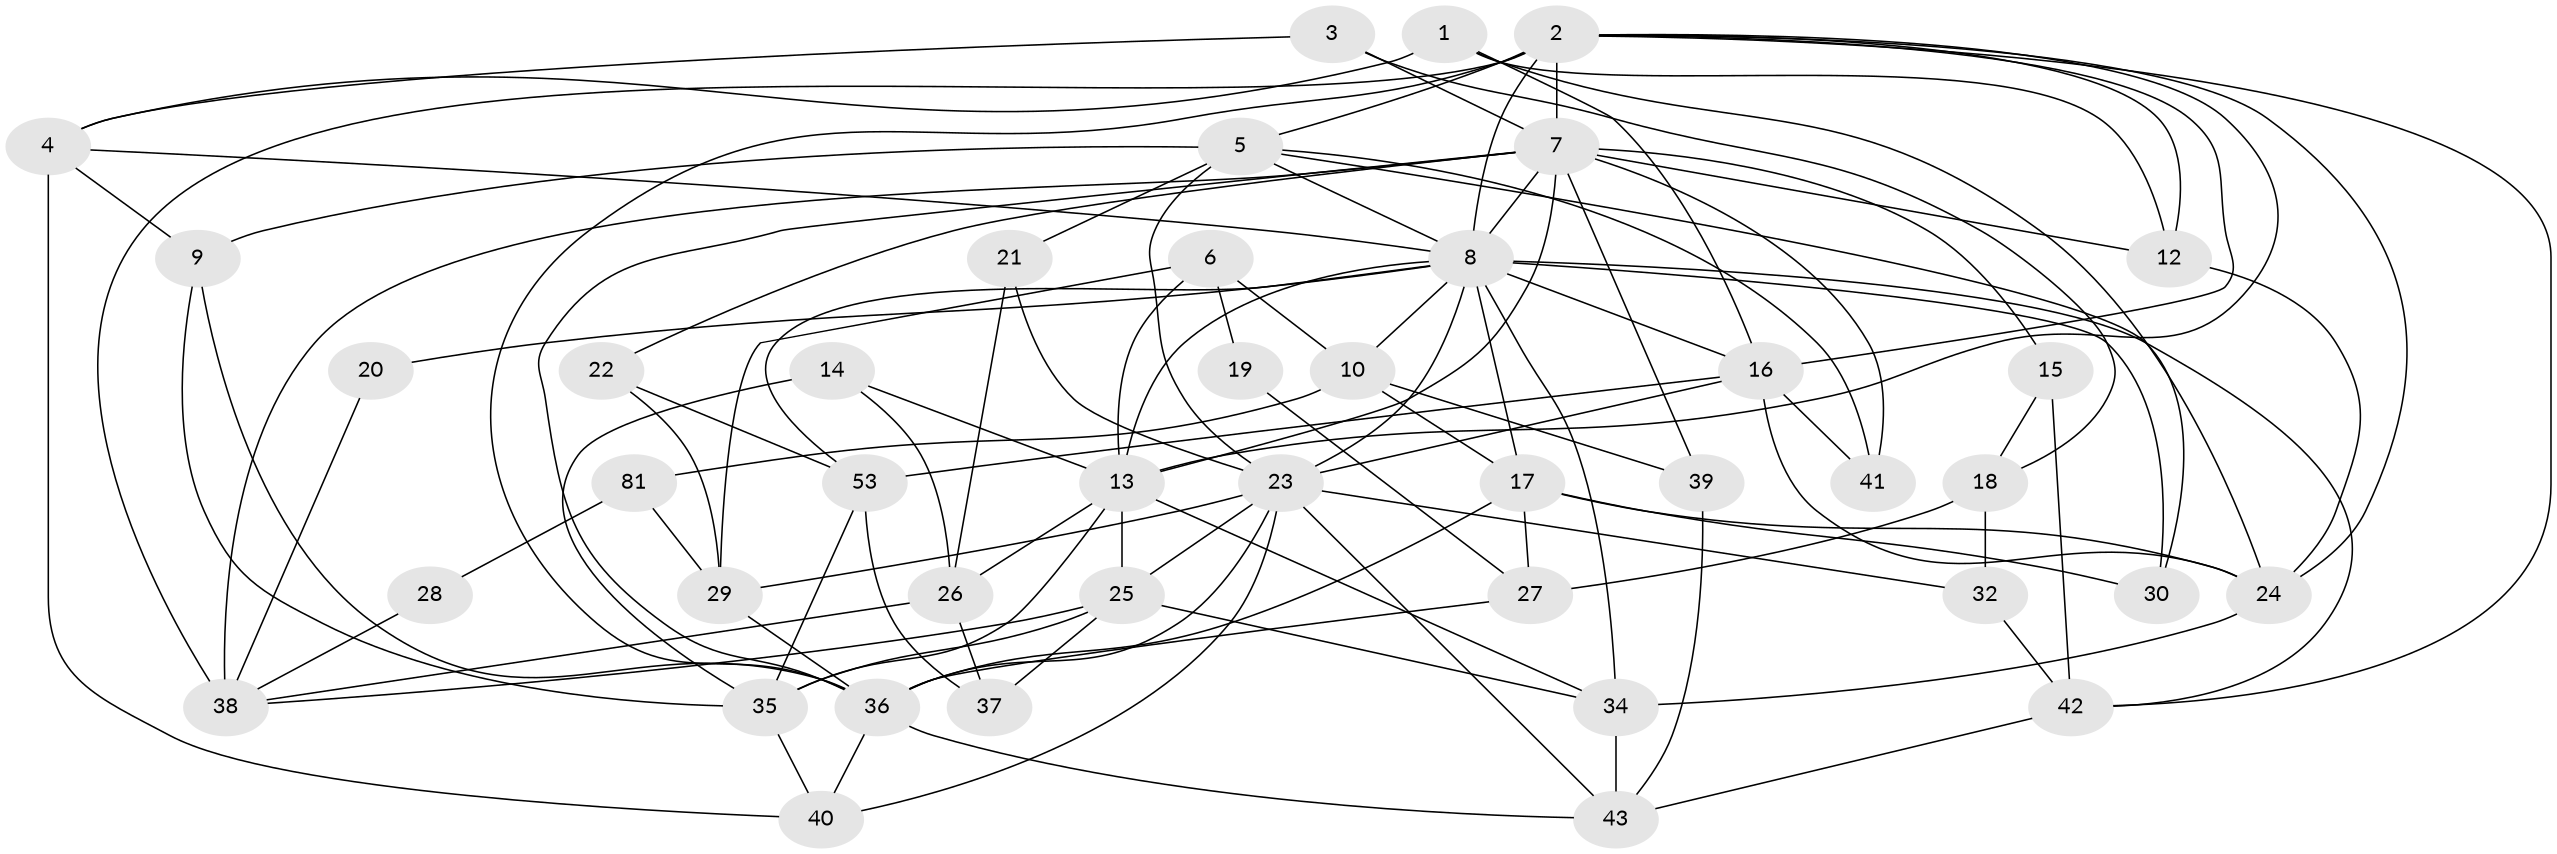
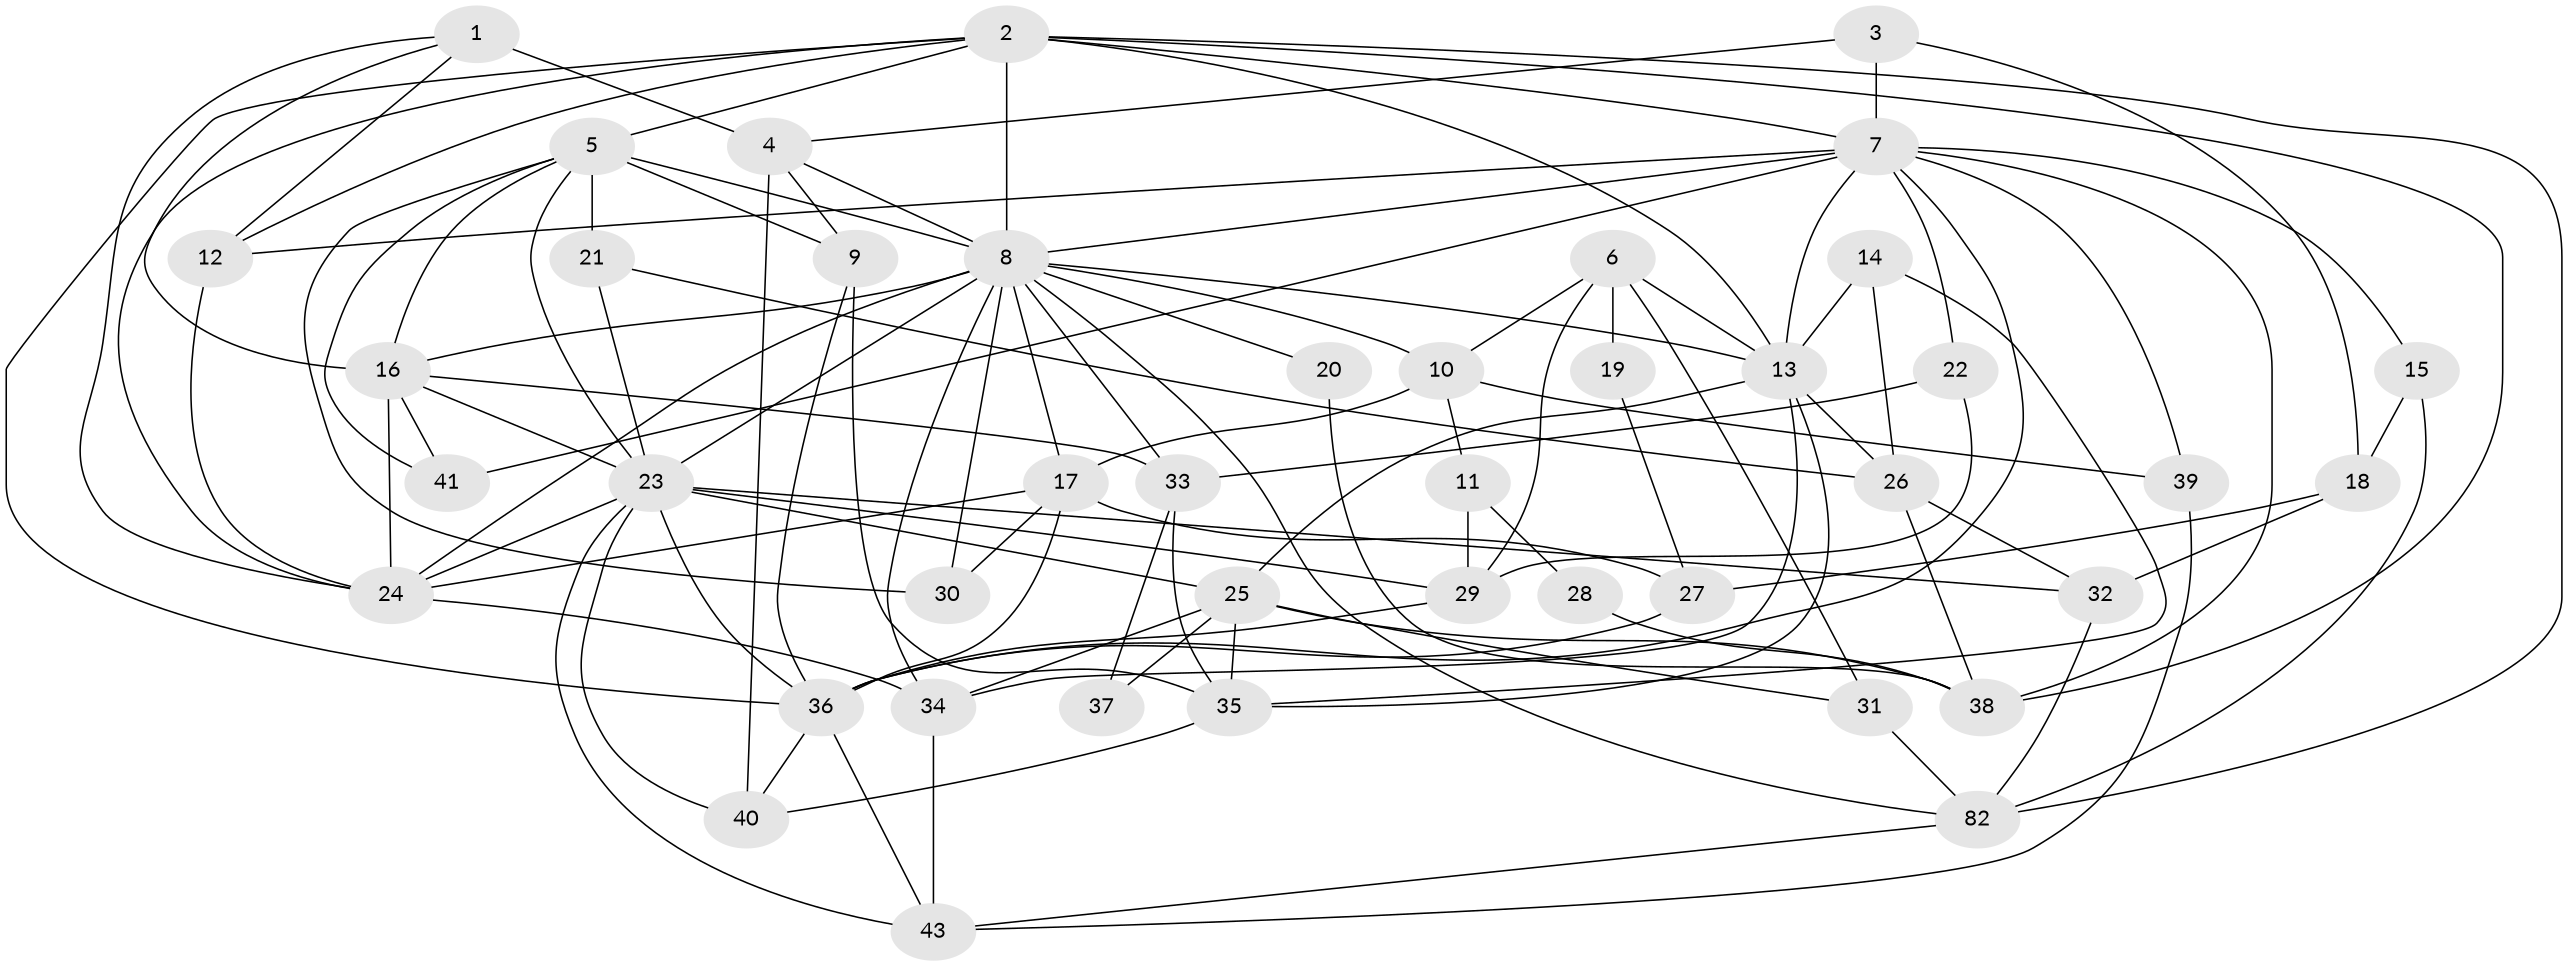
  graph {
    fontname=Lato
    node [color=gray90 fontname=Lato style=filled]
    edge [fontname=Lato weight=1.0]
    1
    4
    12
    16
    24
    8
    9
    40
    23
    41
-   33 [label=53]
+   33
    34
    2
    5
    7
    13
    36
    38
-   42
+   42 [label=82]
    21
    30
    15
    22
    39
    10
    17
    20
    35
    25
    26
    43
    3
    18
    27
    32
    29
    6
    19
-   11 [label=81]
+   31
+   11
    37
    28
    14
    1 -- 4 [weight=3.0]
    1 -- 12
    1 -- 16
    1 -- 24
    4 -- 8
    4 -- 9
    4 -- 40
    12 -- 24
    16 -- 24 [weight=2.0]
    16 -- 23
    16 -- 41
    16 -- 33
    24 -- 34 [weight=2.0]
    8 -- 16 [weight=2.0]
+   8 -- 24
    8 -- 23 [weight=2.0]
    8 -- 33
    8 -- 34
    8 -- 13
    8 -- 42
    8 -- 30
    8 -- 10
    8 -- 17
    8 -- 20
    9 -- 36
    9 -- 35
+   23 -- 24
    23 -- 40
    23 -- 36
    23 -- 25 [weight=2.0]
    23 -- 43
    23 -- 32
    23 -- 29
    33 -- 35
    33 -- 37
    34 -- 43
    2 -- 12
-   2 -- 16
+   5 -- 16
    2 -- 24
    2 -- 8 [weight=3.0]
    2 -- 5
    2 -- 7
    2 -- 13
    2 -- 36
    2 -- 38 [weight=2.0]
    2 -- 42
    5 -- 8
    5 -- 9
    5 -- 23
    5 -- 41
    5 -- 21 [weight=2.0]
    5 -- 30
    7 -- 12
    7 -- 8
    7 -- 41
    7 -- 13
    7 -- 36
    7 -- 38
    7 -- 15
    7 -- 22
    7 -- 39
    13 -- 34
    13 -- 35
    13 -- 25
    13 -- 26
    36 -- 40
    36 -- 43
    42 -- 43
    21 -- 23
    21 -- 26
    15 -- 42
    15 -- 18
    22 -- 33
    22 -- 29
    39 -- 43
    10 -- 39
    10 -- 17
    10 -- 11
    17 -- 24
    17 -- 36
    17 -- 30
    17 -- 27
    20 -- 38
    35 -- 40
    25 -- 34
    25 -- 38
    25 -- 35
+   25 -- 31
    25 -- 37
    26 -- 38
-   26 -- 37
+   26 -- 32
    3 -- 4
    3 -- 7 [weight=2.0]
    3 -- 18
    18 -- 27
    18 -- 32
    27 -- 36
    32 -- 42
    29 -- 36
    6 -- 13
    6 -- 10
    6 -- 29
    6 -- 19
+   6 -- 31
    19 -- 27
+   31 -- 42
    11 -- 29
    11 -- 28
    28 -- 38
    14 -- 13
    14 -- 35
    14 -- 26
  }
